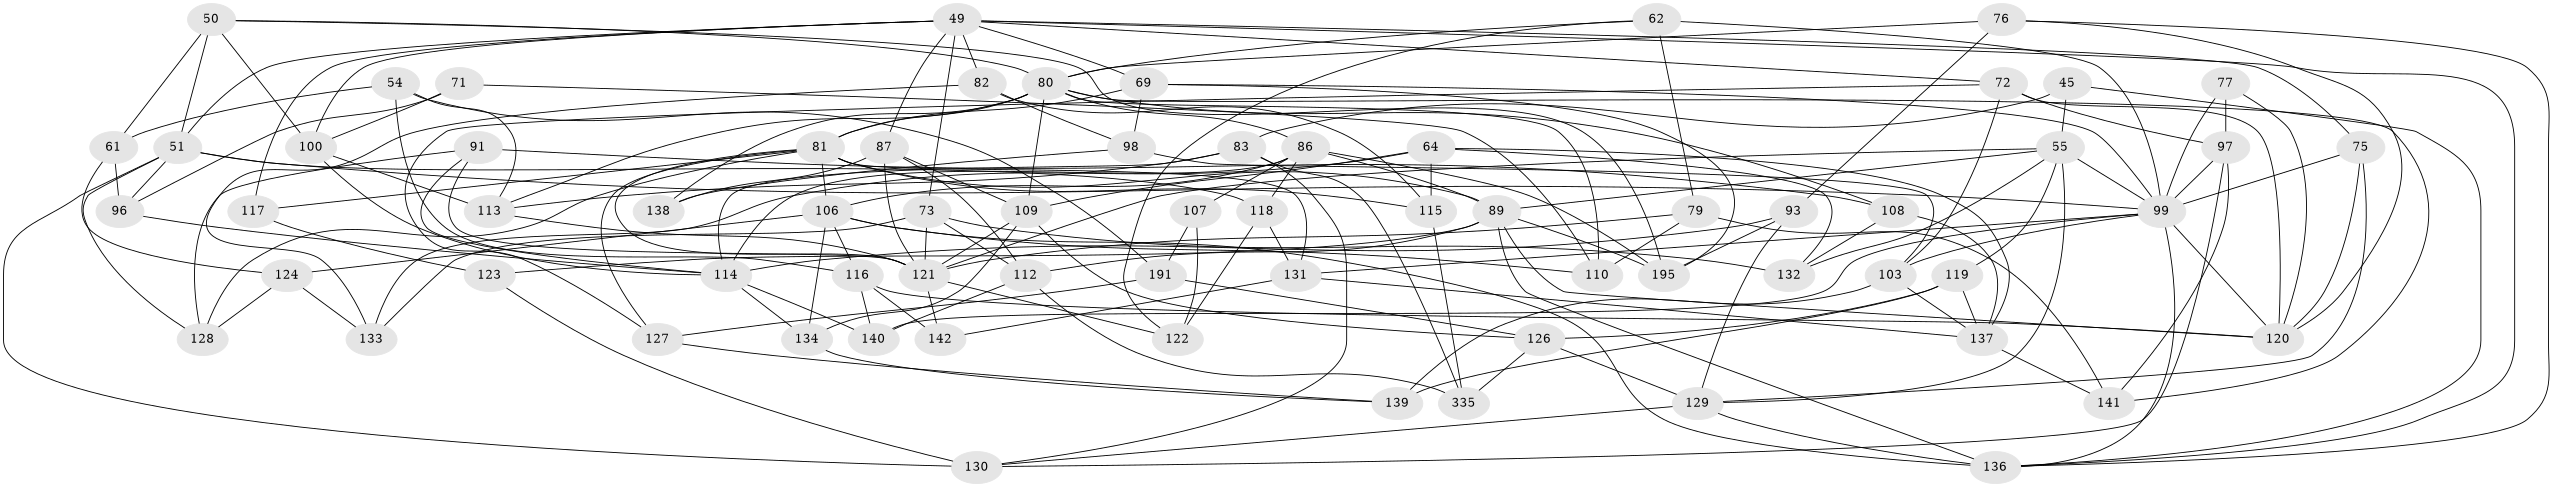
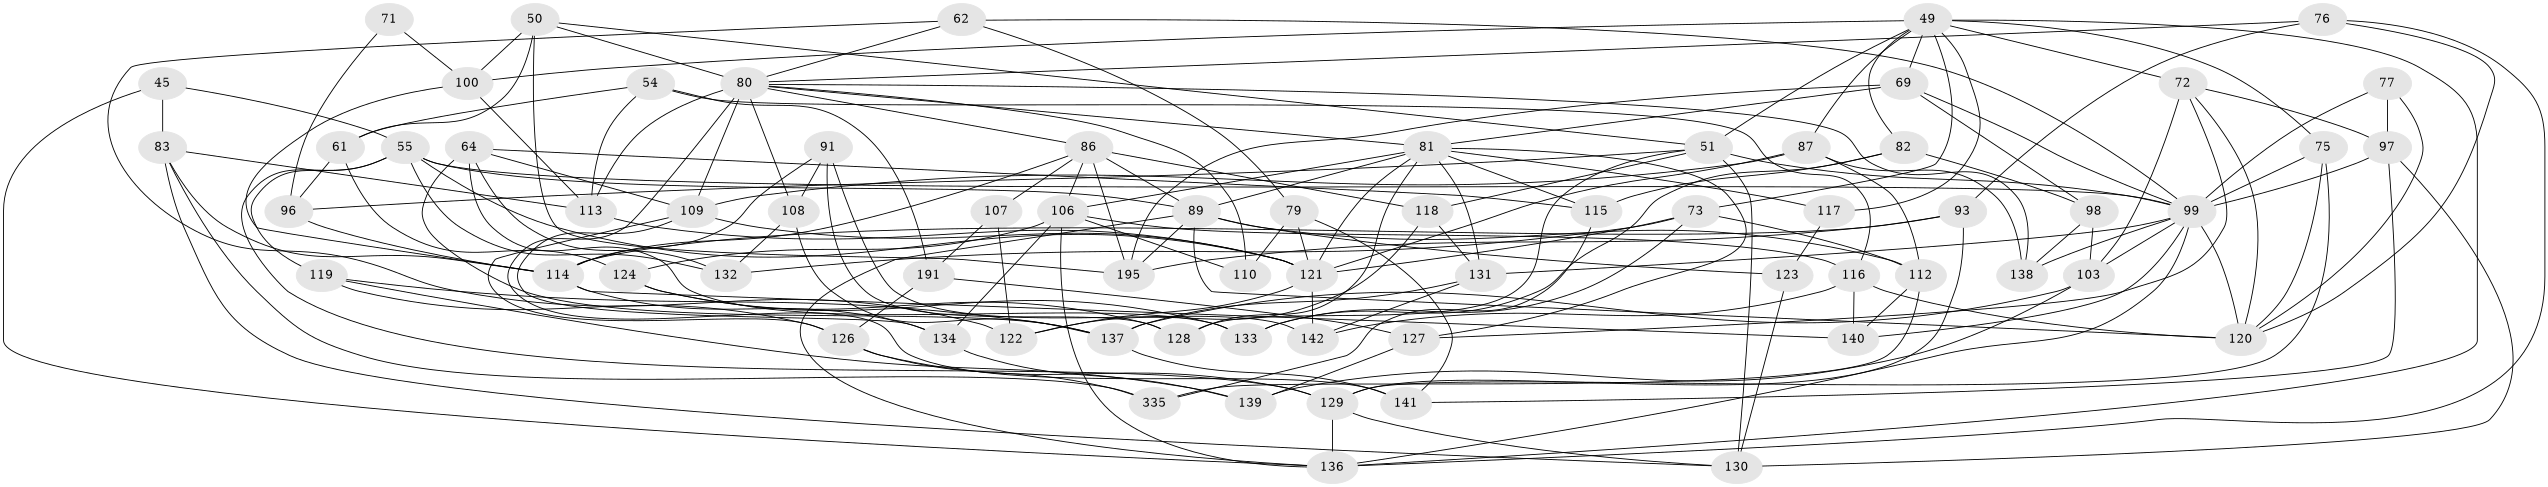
  graph {
    node [color=gray90 style=filled]
    55 [super="+35+37"]
    99 [super="+27+29+34+43+68"]
    89 [super="+14+44+18"]
    119
    121 [super="+8+20+67"]
    129 [super="+1+16"]
    132
    45
    83 [super="+7"]
    136 [super="+11+60"]
    130 [super="+39"]
    113 [super="+101"]
    114 [super="+90"]
    n14 [label=335]
    49 [super="+33+36+46"]
    51 [super="+48+32"]
    69 [super="+56"]
    72 [super="+4"]
    73 [super="+52"]
    75
    82
    87 [super="+58"]
    100 [super="+84"]
    117
    96
    118
    128 [super="+38"]
    n28 [label=195 super="+94"]
    81 [super="+2+12+42"]
    98
    97 [super="+74"]
    103 [super="+31"]
    120 [super="+88"]
    127
    133
    112 [super="+9"]
    115 [super="+92"]
    109 [super="+104"]
    138 [super="+23"]
    123
    50 [super="+22"]
    61
    80 [super="+6+59+25+30"]
    124
    110
    141
    86 [super="+10+70"]
    108
    131 [super="+40+66"]
    140
    122
    54
    n53 [label=191]
    116 [super="+47+102"]
    126 [super="+21"]
    142 [super="+65"]
    137 [super="+41"]
    139
    62
    79
    106 [super="+15+85"]
    134
    107
    64 [super="+3"]
    71
    76
    93
    77
    91
    55 -- 99
    55 -- 89
    55 -- 119
    55 -- 121 [weight=2]
    55 -- 129
    55 -- 132
    99 -- 136
    99 -- 103
    99 -- 120
+   99 -- 138 [weight=2]
    99 -- 131 [weight=3]
    99 -- 140
    89 -- 136
    89 -- n28
    89 -- 120 [weight=2]
    89 -- 112
    89 -- 123
    119 -- 126
    119 -- 137
    119 -- 139
    121 -- 122
    121 -- 142 [weight=2]
    129 -- 136 [weight=2]
    129 -- 130
    45 -- 55
    45 -- 83 [weight=2]
    45 -- 136
    83 -- 130
    83 -- 113
    83 -- 114
    83 -- n14
    113 -- 121
    114 -- 140
    114 -- 134
    49 -- 136
    49 -- 51
    49 -- 69
    49 -- 72
    49 -- 73
    49 -- 75
    49 -- 82
    49 -- 87
    49 -- 100
    49 -- 117
    51 -- 99 [weight=3]
    51 -- 130 [weight=2]
    51 -- 96
    51 -- 118
    51 -- 128
    69 -- 99
    69 -- n28
    69 -- 81 [weight=2]
    69 -- 98
    72 -- 97
    72 -- 103 [weight=2]
    72 -- 120
    72 -- 127
    73 -- 121
    73 -- 132
    73 -- 133
    73 -- 112 [weight=2]
    75 -- 99
    75 -- 129
    75 -- 120
    82 -- 98
    82 -- 133
    82 -- 115
    87 -- 121
    87 -- 112
    87 -- 109
    87 -- 138 [weight=2]
    100 -- 113
    100 -- 114
    117 -- 123
    96 -- 114
    118 -- 131
    118 -- 122
    81 -- 89 [weight=2]
    81 -- 121 [weight=2]
    81 -- 117
    81 -- 128
    81 -- 127
    81 -- 115 [weight=2]
    81 -- 131
    81 -- 106
    98 -- 103
    98 -- 138
    97 -- 99
    97 -- 130
    97 -- 141
    103 -- 137
    103 -- 139
    127 -- 139
    112 -- n14
    112 -- 140
    115 -- n14
    109 -- 121
    109 -- 126
    109 -- 134
    123 -- 130
    50 -- 51
    50 -- 100 [weight=2]
    50 -- n28
    50 -- 61
    50 -- 80
    61 -- 96
    61 -- 124
    80 -- 113 [weight=2]
    80 -- 81
    80 -- 109 [weight=3]
    80 -- 138
    80 -- 110
    80 -- 141
    80 -- 86
    80 -- 108
    124 -- 128
    124 -- 133
    86 -- 89
    86 -- 114
    86 -- 118
    86 -- n28 [weight=2]
    86 -- 106
    86 -- 107
    108 -- 132
    108 -- 137
    131 -- 142 [weight=2]
    131 -- 137
    54 -- 113
    54 -- 61
    54 -- n53
    54 -- 116
    n53 -- 127
    n53 -- 126
    116 -- 120 [weight=2]
    116 -- 140
    116 -- 142
    126 -- 129 [weight=2]
    126 -- n14
    137 -- 141
    62 -- 99
    62 -- 80
    62 -- 122
    62 -- 79
    79 -- 121
    79 -- 110
    79 -- 141
    106 -- 136
    106 -- 124
    106 -- 110
    106 -- 116
    106 -- 134
    134 -- 139
    107 -- 122
    107 -- n53
    64 -- 132
    64 -- 133
    64 -- 115 [weight=2]
    64 -- 109
    64 -- 137
    71 -- 100
    71 -- 96
-   71 -- 110
    76 -- 136
    76 -- 120
    76 -- 80
    76 -- 93
    93 -- 129
    93 -- 114
    93 -- n28
    77 -- 99
    77 -- 97 [weight=2]
    77 -- 120
    91 -- 114
    91 -- 128
    91 -- 108
-   91 -- 121
+   91 -- 142
  }
